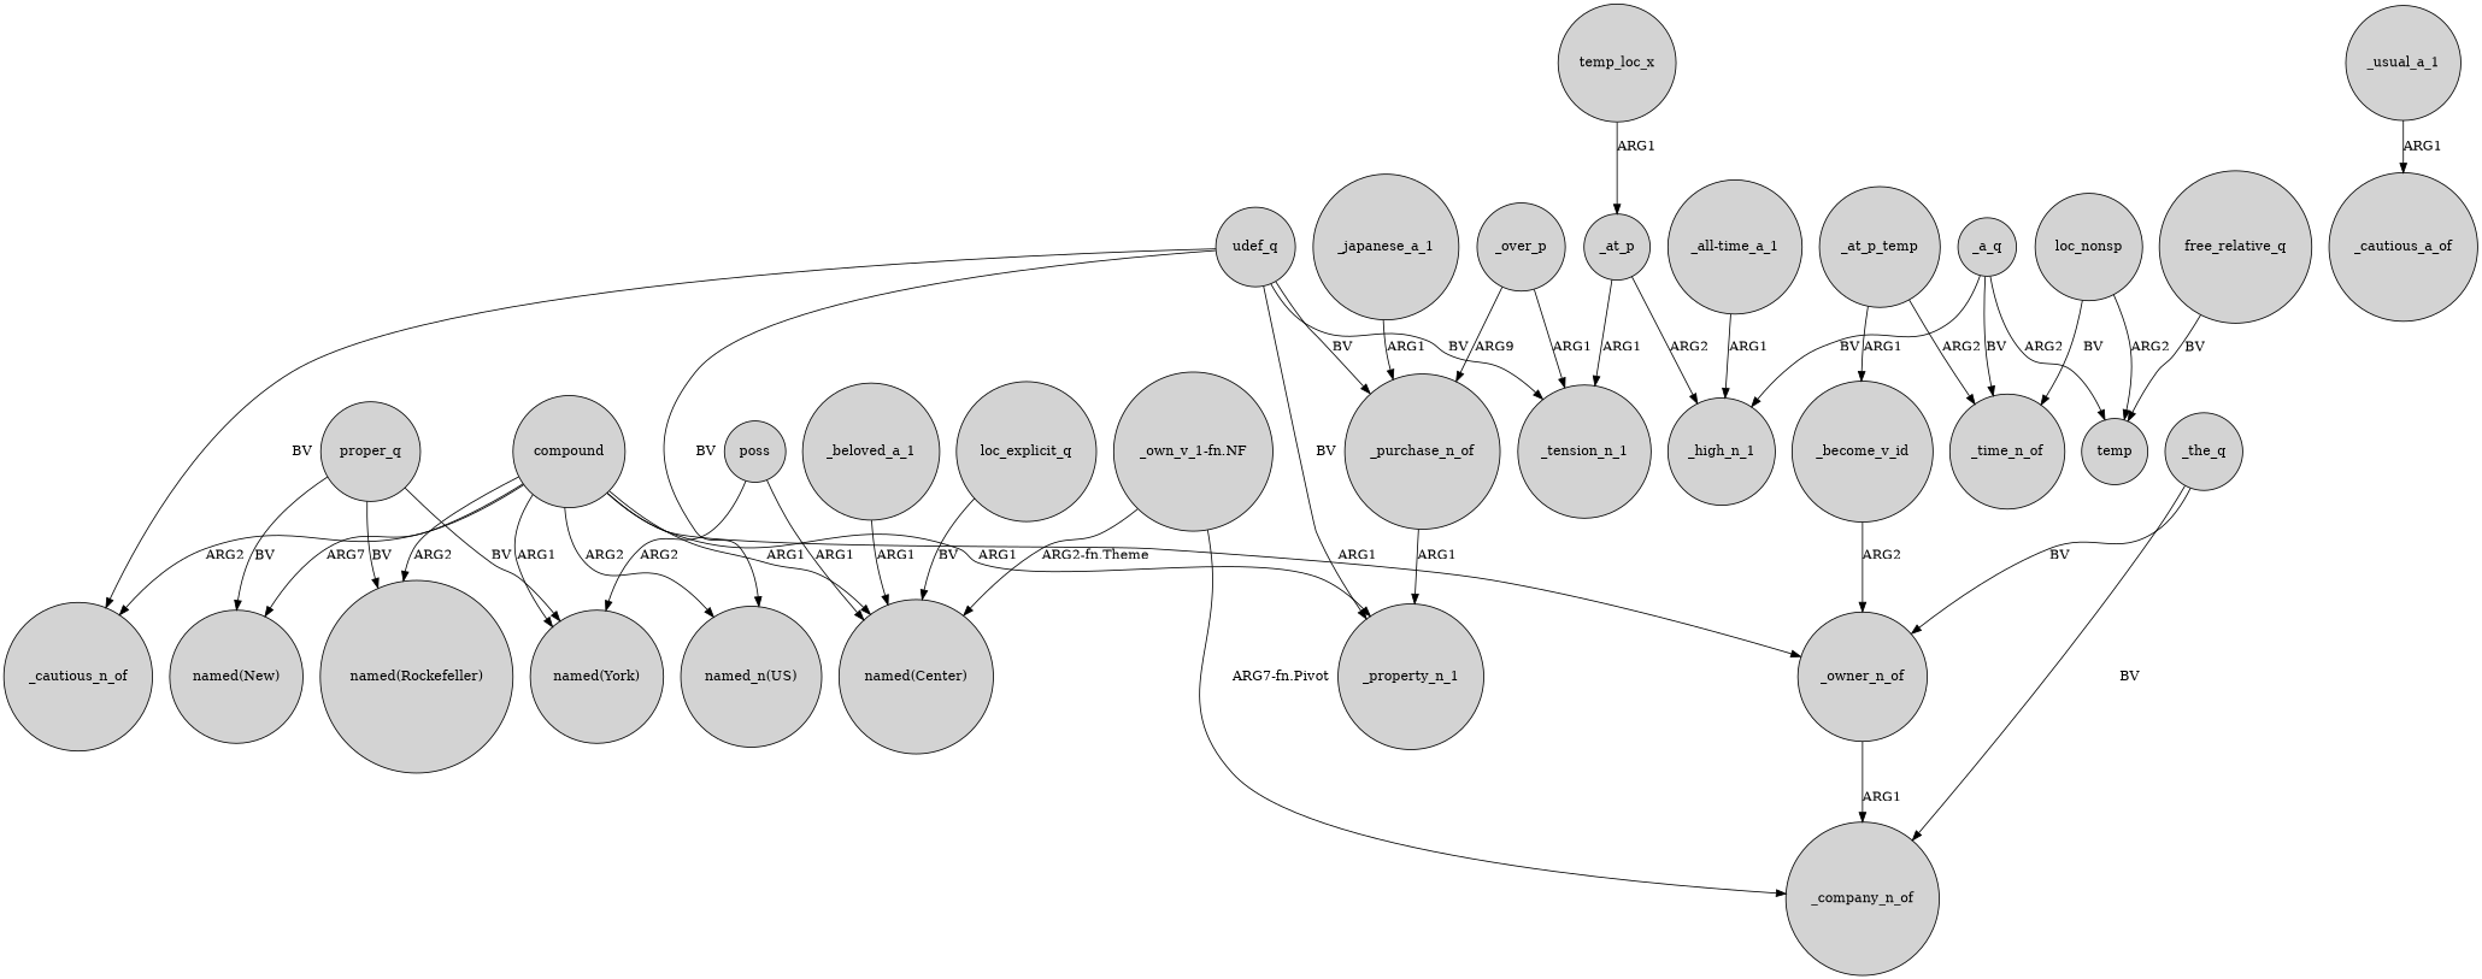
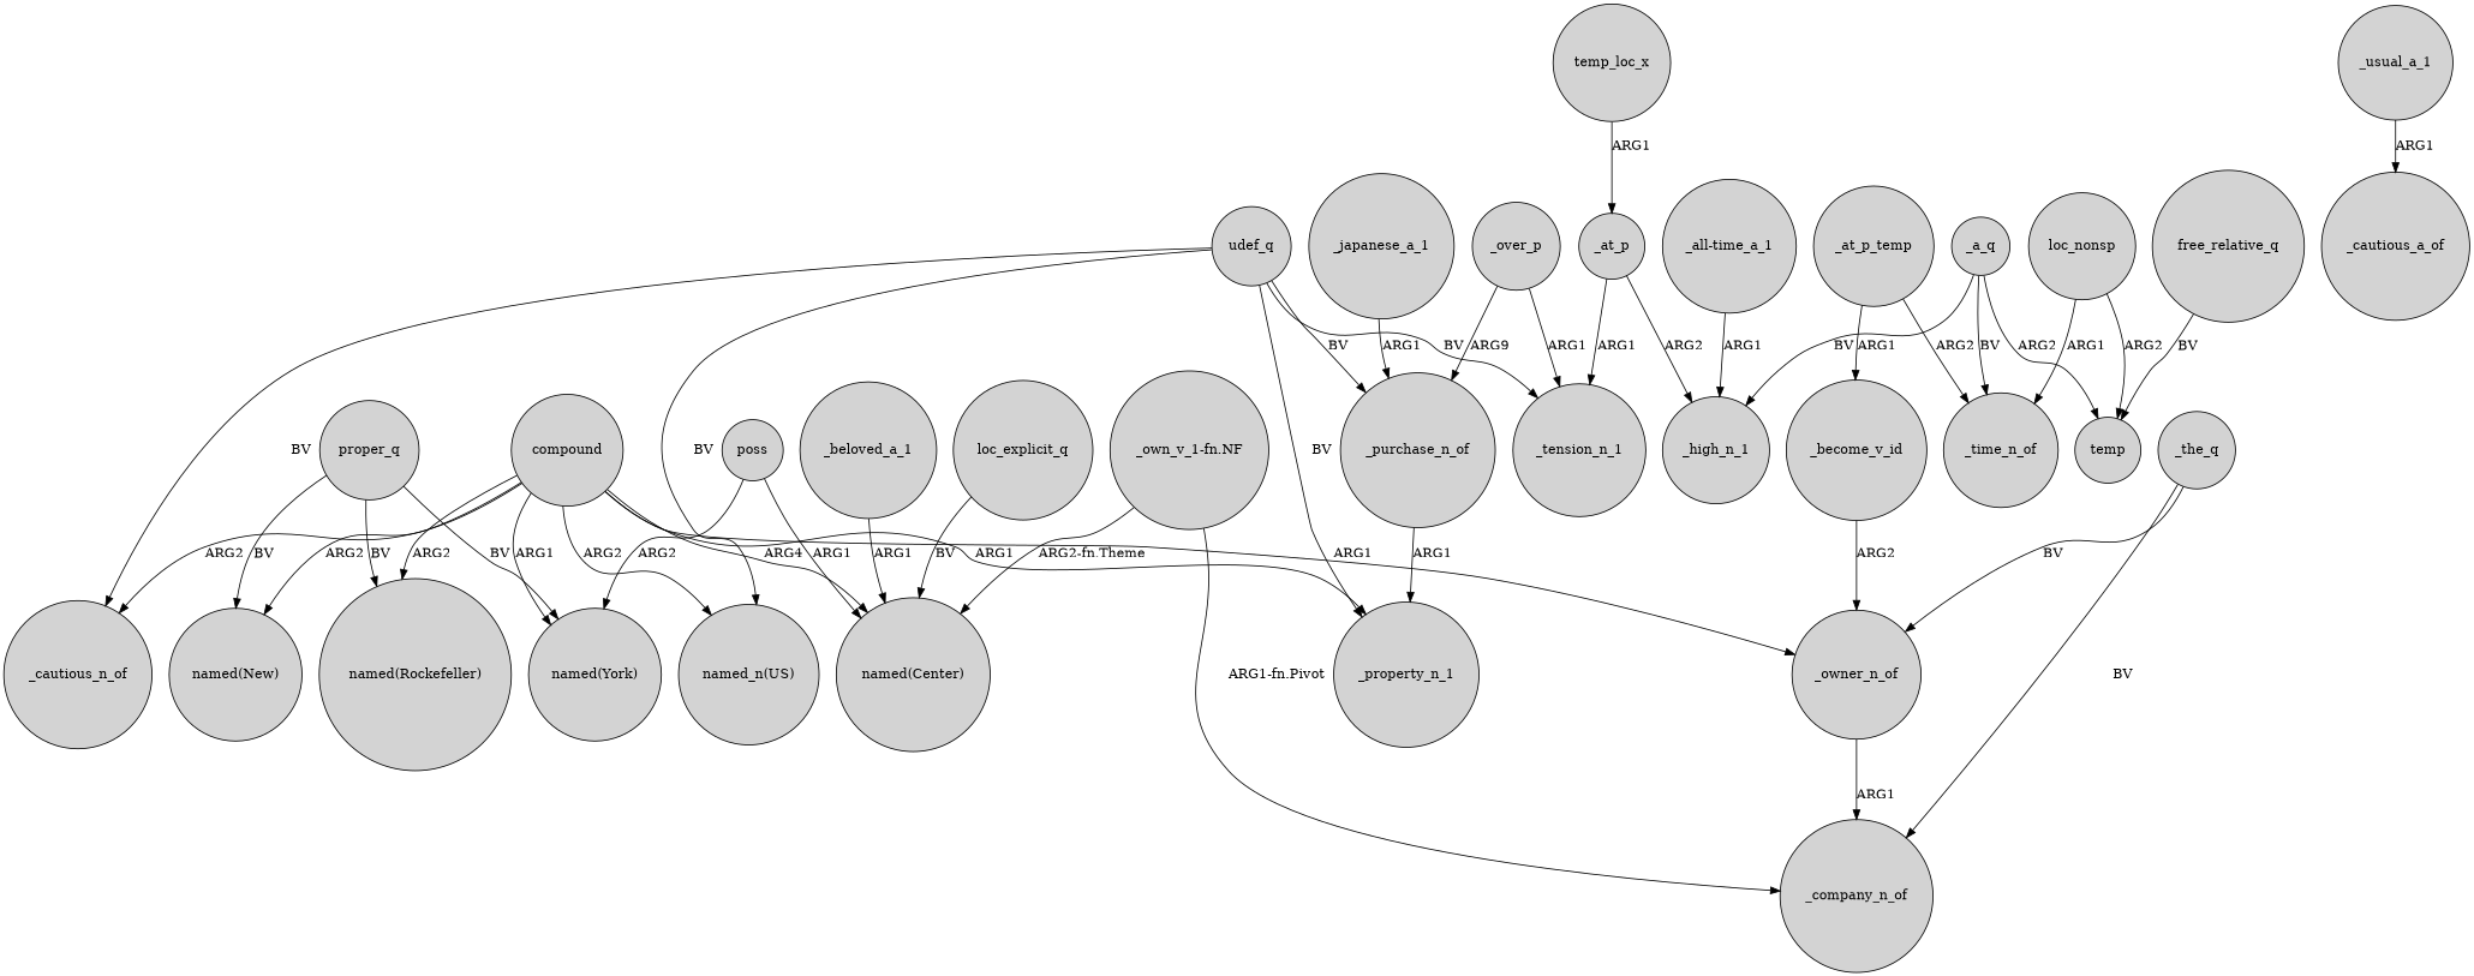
  digraph {
    node [shape=circle style=filled]
    compound
    "named(Rockefeller)"
    "named(Center)"
    _owner_n_of
    _property_n_1
    "named(New)"
    "named_n(US)"
    n8 [label=_cautious_n_of]
    "named(York)"
    _company_n_of
    n11 [label=loc_explicit_q]
    _usual_a_1
    _cautious_a_of
    _over_p
    _tension_n_1
    _purchase_n_of
    udef_q
    _at_p_temp
    _become_v_id
    _time_n_of
    _a_q
    _high_n_1
    temp
    proper_q
    "_own_v_1-fn.NF"
    temp_loc_x
    _at_p
    loc_nonsp
    _the_q
    poss
    _japanese_a_1
    "_all-time_a_1"
    free_relative_q
    _beloved_a_1
    compound -> "named(Rockefeller)" [label=ARG2]
-   compound -> "named(Center)" [label=ARG1]
+   compound -> "named(Center)" [label=ARG4]
    compound -> _owner_n_of [label=ARG1]
    compound -> _property_n_1 [label=ARG1]
-   compound -> "named(New)" [label=ARG7]
+   compound -> "named(New)" [label=ARG2]
    compound -> "named_n(US)" [label=ARG2]
    compound -> n8 [label=ARG2]
    compound -> "named(York)" [label=ARG1]
    _owner_n_of -> _company_n_of [label=ARG1]
    n11 -> "named(Center)" [label=BV]
    _usual_a_1 -> _cautious_a_of [label=ARG1]
    _over_p -> _tension_n_1 [label=ARG1]
    _over_p -> _purchase_n_of [label=ARG9]
    _purchase_n_of -> _property_n_1 [label=ARG1]
    udef_q -> _property_n_1 [label=BV]
    udef_q -> "named_n(US)" [label=BV]
    udef_q -> n8 [label=BV]
    udef_q -> _tension_n_1 [label=BV]
    udef_q -> _purchase_n_of [label=BV]
    _at_p_temp -> _become_v_id [label=ARG1]
    _at_p_temp -> _time_n_of [label=ARG2]
    _become_v_id -> _owner_n_of [label=ARG2]
    _a_q -> _time_n_of [label=BV]
    _a_q -> _high_n_1 [label=BV]
    _a_q -> temp [label=ARG2]
    proper_q -> "named(Rockefeller)" [label=BV]
    proper_q -> "named(New)" [label=BV]
    proper_q -> "named(York)" [label=BV]
    "_own_v_1-fn.NF" -> "named(Center)" [label="ARG2-fn.Theme"]
-   "_own_v_1-fn.NF" -> _company_n_of [label="ARG7-fn.Pivot"]
+   "_own_v_1-fn.NF" -> _company_n_of [label="ARG1-fn.Pivot"]
    temp_loc_x -> _at_p [label=ARG1]
    _at_p -> _tension_n_1 [label=ARG1]
    _at_p -> _high_n_1 [label=ARG2]
-   loc_nonsp -> _time_n_of [label=BV]
+   loc_nonsp -> _time_n_of [label=ARG1]
    loc_nonsp -> temp [label=ARG2]
    _the_q -> _owner_n_of [label=BV]
    _the_q -> _company_n_of [label=BV]
    poss -> "named(Center)" [label=ARG1]
    poss -> "named(York)" [label=ARG2]
    _japanese_a_1 -> _purchase_n_of [label=ARG1]
    "_all-time_a_1" -> _high_n_1 [label=ARG1]
    free_relative_q -> temp [label=BV]
    _beloved_a_1 -> "named(Center)" [label=ARG1]
  }
